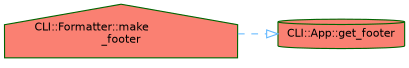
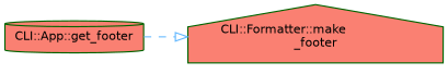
  digraph {
    rankdir=LR
    node [color=darkgreen fillcolor=salmon fontname=Helvetica fontsize=10 style=filled]
    n1 [fontcolor=black height=0.2 label="CLI::Formatter::make\l_footer" shape=house width=0.4]
    n2 [height=0.2 label="CLI::App::get_footer" shape=cylinder width=0.4]
-   n1 -> n2 [color=steelblue1 fontname=Helvetica fontsize=10 labelfontname=Helvetica labelfontsize=10 style=dashed arrowhead=onormal]
+   n2 -> n1 [color=steelblue1 fontname=Helvetica fontsize=10 labelfontname=Helvetica labelfontsize=10 style=dashed arrowhead=onormal]
  }
